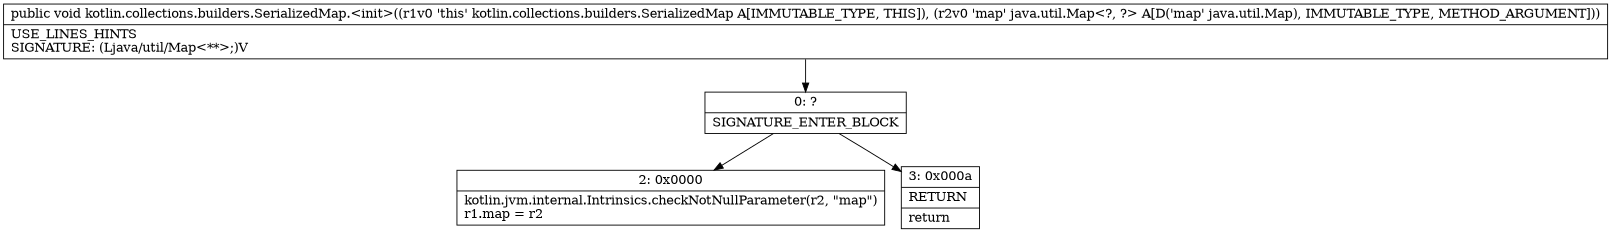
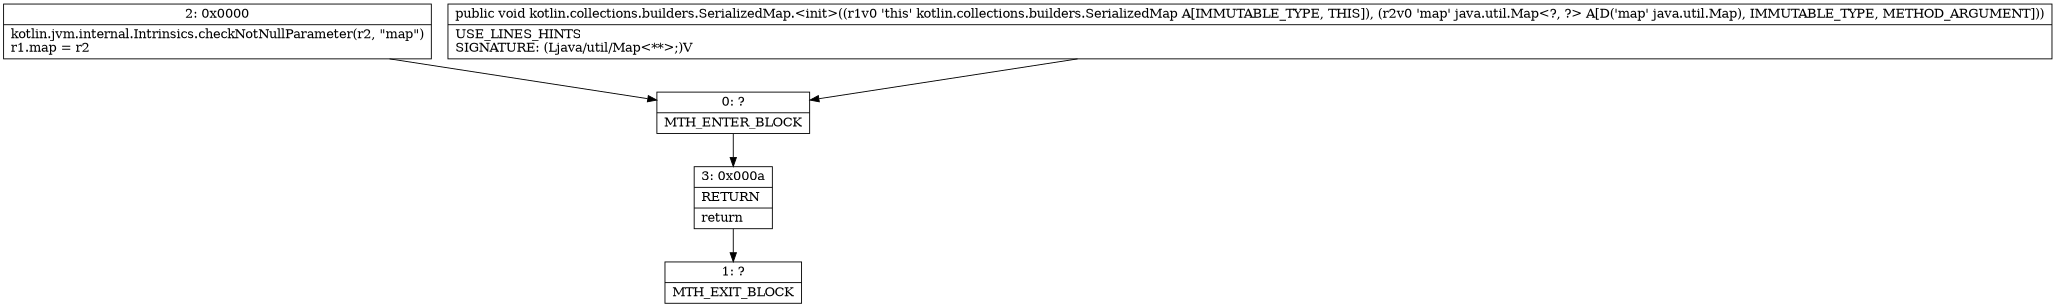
  digraph {
    node [shape=record]
-   n1 [label="{0\:\ ?|SIGNATURE_ENTER_BLOCK\l}"]
+   n1 [label="{0\:\ ?|MTH_ENTER_BLOCK\l}"]
    n2 [label="{2\:\ 0x0000|kotlin.jvm.internal.Intrinsics.checkNotNullParameter(r2, \"map\")\lr1.map = r2\l}"]
    n3 [label="{3\:\ 0x000a|RETURN\l|return\l}"]
+   n4 [label="{1\:\ ?|MTH_EXIT_BLOCK\l}"]
    n5 [label="{public void kotlin.collections.builders.SerializedMap.\<init\>((r1v0 'this' kotlin.collections.builders.SerializedMap A[IMMUTABLE_TYPE, THIS]), (r2v0 'map' java.util.Map\<?, ?\> A[D('map' java.util.Map), IMMUTABLE_TYPE, METHOD_ARGUMENT]))  | USE_LINES_HINTS\lSIGNATURE: (Ljava\/util\/Map\<**\>;)V\l}"]
-   n1 -> n2
+   n2 -> n1
    n1 -> n3
+   n3 -> n4
    n5 -> n1
  }
